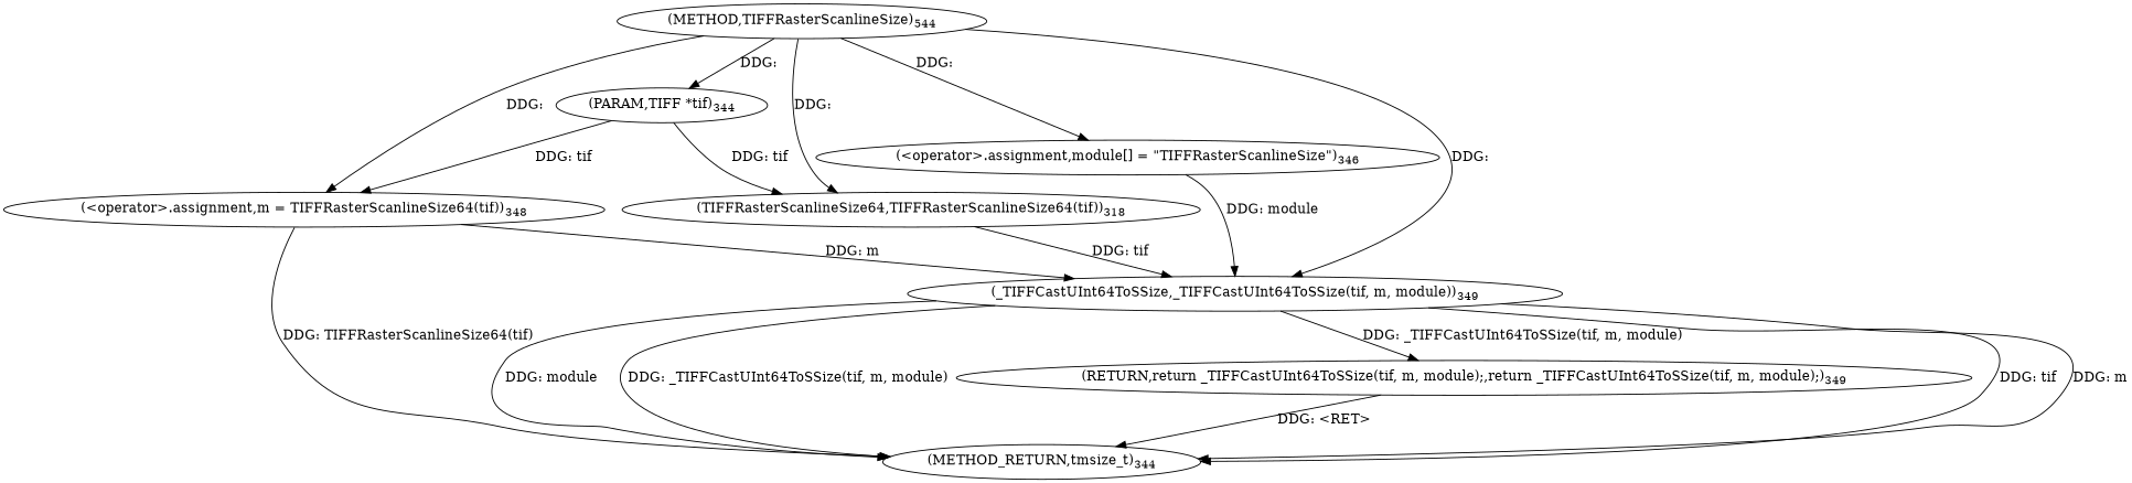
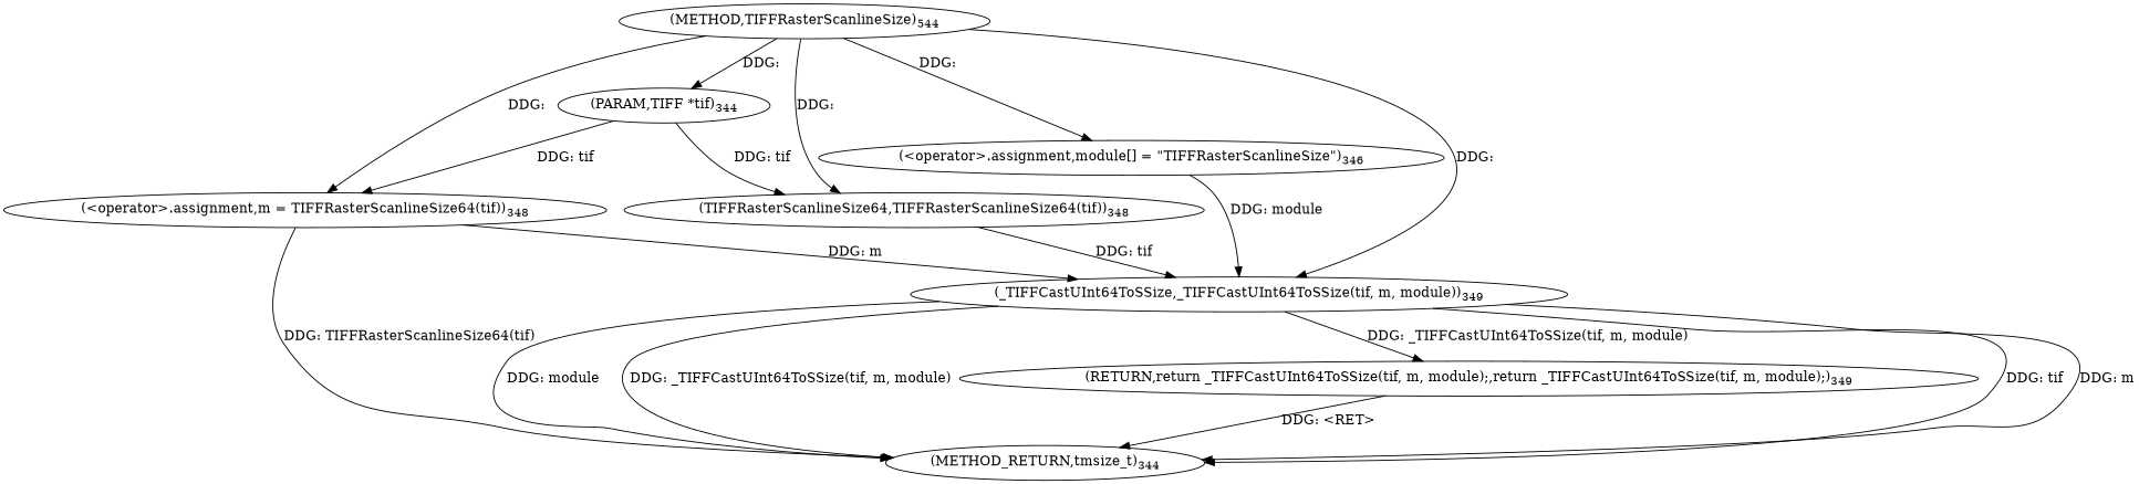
  digraph {
    n1 [label=<(METHOD,TIFFRasterScanlineSize)<SUB>544</SUB>>]
    n2 [label=<(PARAM,TIFF *tif)<SUB>344</SUB>>]
    n3 [label=<(&lt;operator&gt;.assignment,module[] = &quot;TIFFRasterScanlineSize&quot;)<SUB>346</SUB>>]
    n4 [label=<(&lt;operator&gt;.assignment,m = TIFFRasterScanlineSize64(tif))<SUB>348</SUB>>]
    n5 [label=<(_TIFFCastUInt64ToSSize,_TIFFCastUInt64ToSSize(tif, m, module))<SUB>349</SUB>>]
-   n6 [label=<(TIFFRasterScanlineSize64,TIFFRasterScanlineSize64(tif))<SUB>318</SUB>>]
+   n6 [label=<(TIFFRasterScanlineSize64,TIFFRasterScanlineSize64(tif))<SUB>348</SUB>>]
    n7 [label=<(METHOD_RETURN,tmsize_t)<SUB>344</SUB>>]
    n8 [label=<(RETURN,return _TIFFCastUInt64ToSSize(tif, m, module);,return _TIFFCastUInt64ToSSize(tif, m, module);)<SUB>349</SUB>>]
    n1 -> n2 [label="DDG: "]
    n1 -> n3 [label="DDG: "]
    n1 -> n4 [label="DDG: "]
    n1 -> n5 [label="DDG: "]
    n1 -> n6 [label="DDG: "]
    n2 -> n4 [label="DDG: tif"]
    n2 -> n6 [label="DDG: tif"]
    n3 -> n5 [label="DDG: module"]
    n4 -> n5 [label="DDG: m"]
    n4 -> n7 [label="DDG: TIFFRasterScanlineSize64(tif)"]
    n5 -> n7 [label="DDG: tif"]
    n5 -> n7 [label="DDG: m"]
    n5 -> n7 [label="DDG: module"]
    n5 -> n7 [label="DDG: _TIFFCastUInt64ToSSize(tif, m, module)"]
    n5 -> n8 [label="DDG: _TIFFCastUInt64ToSSize(tif, m, module)"]
    n6 -> n5 [label="DDG: tif"]
    n8 -> n7 [label="DDG: &lt;RET&gt;"]
  }
